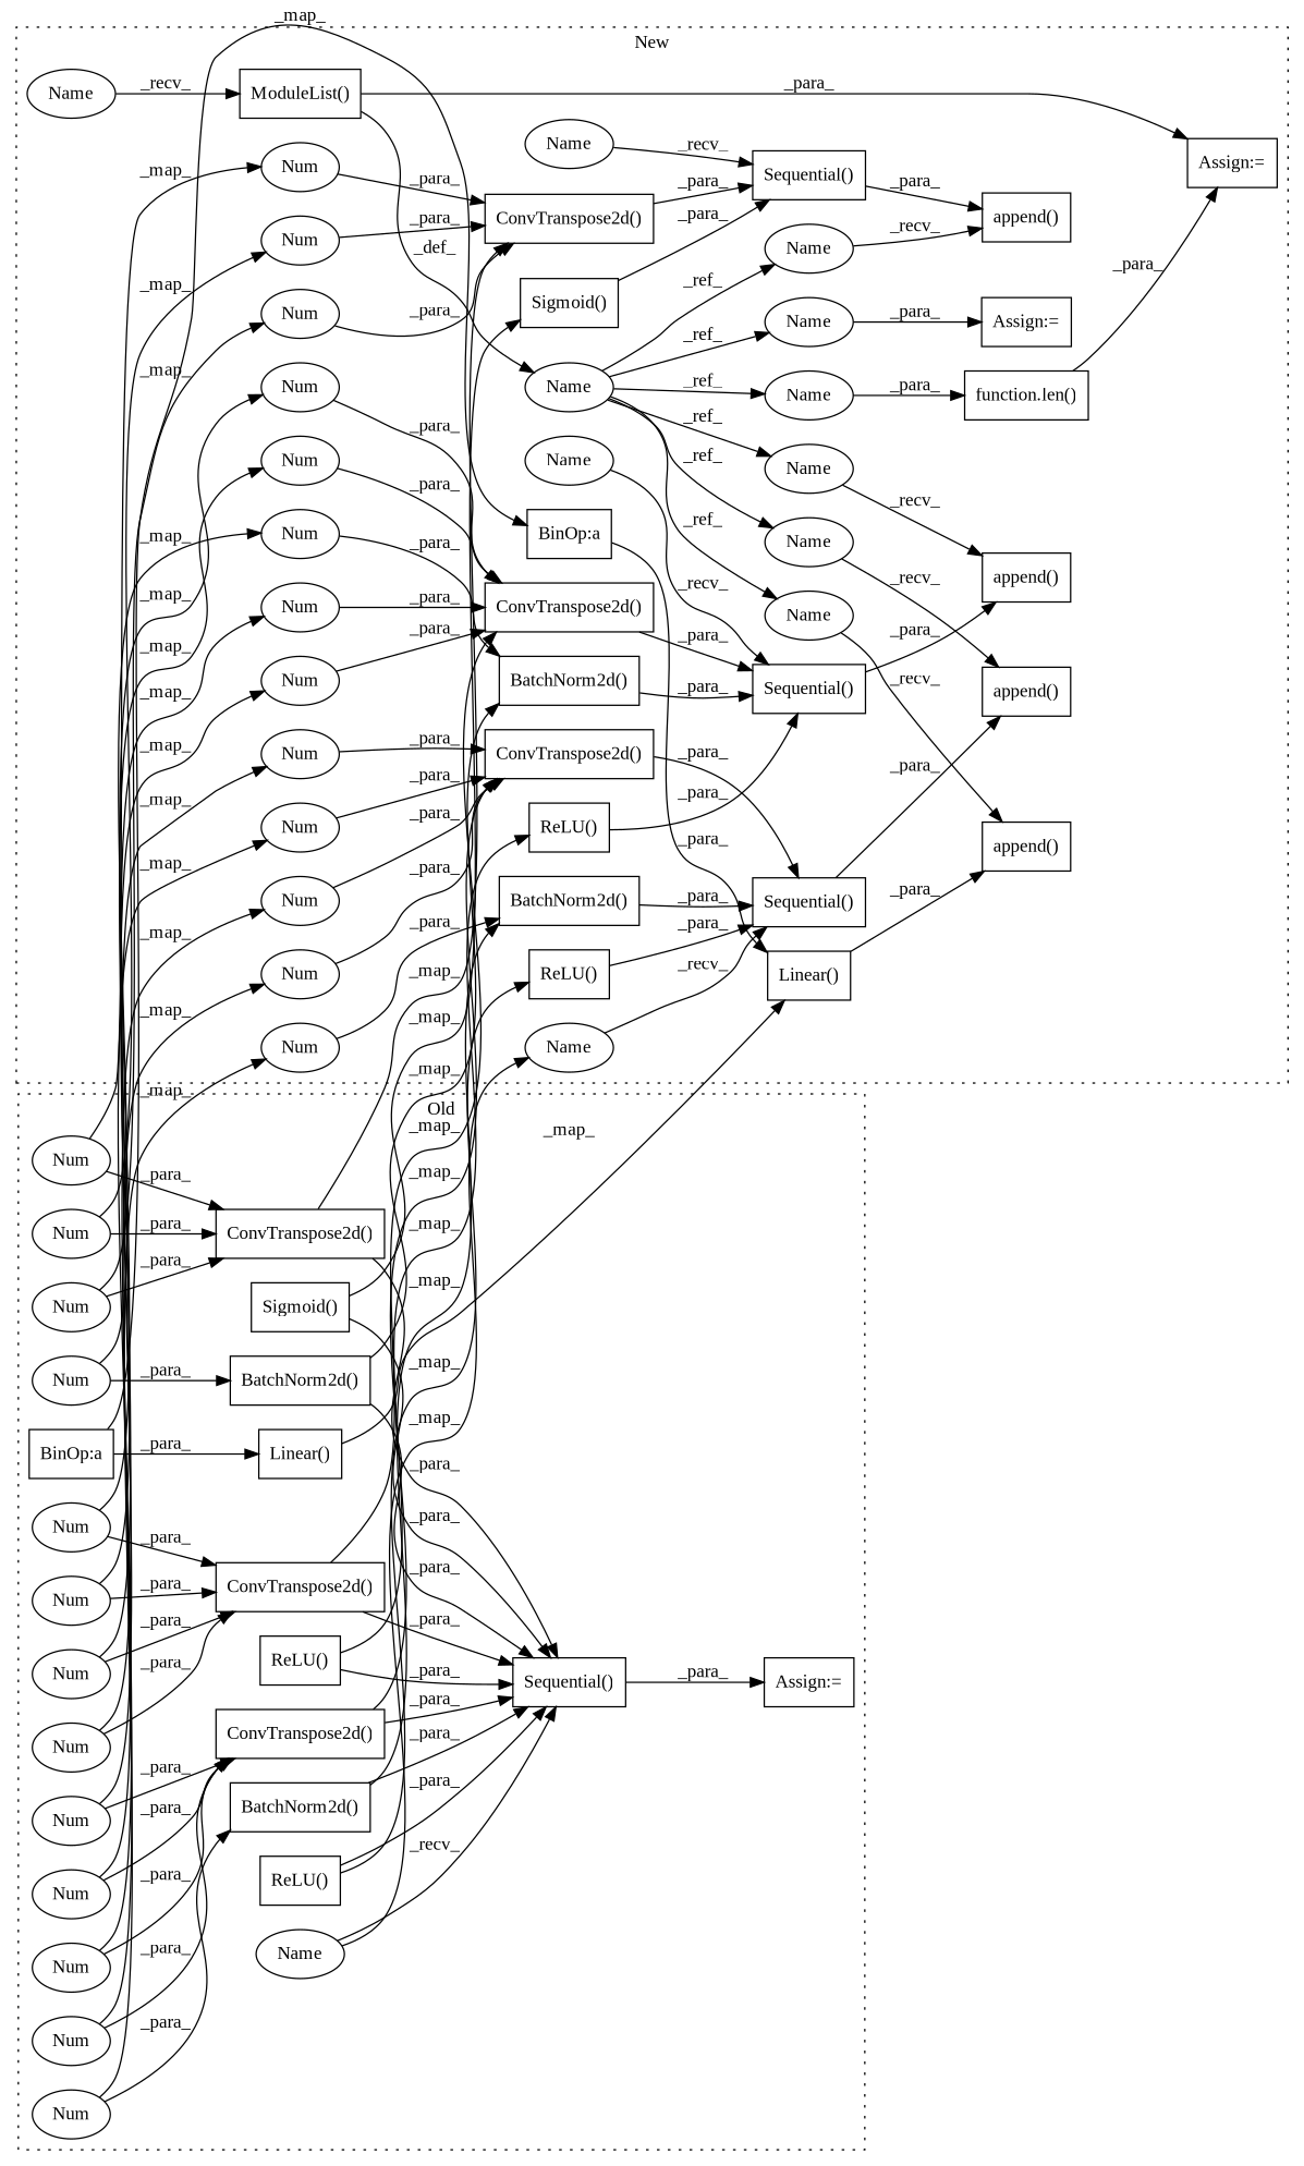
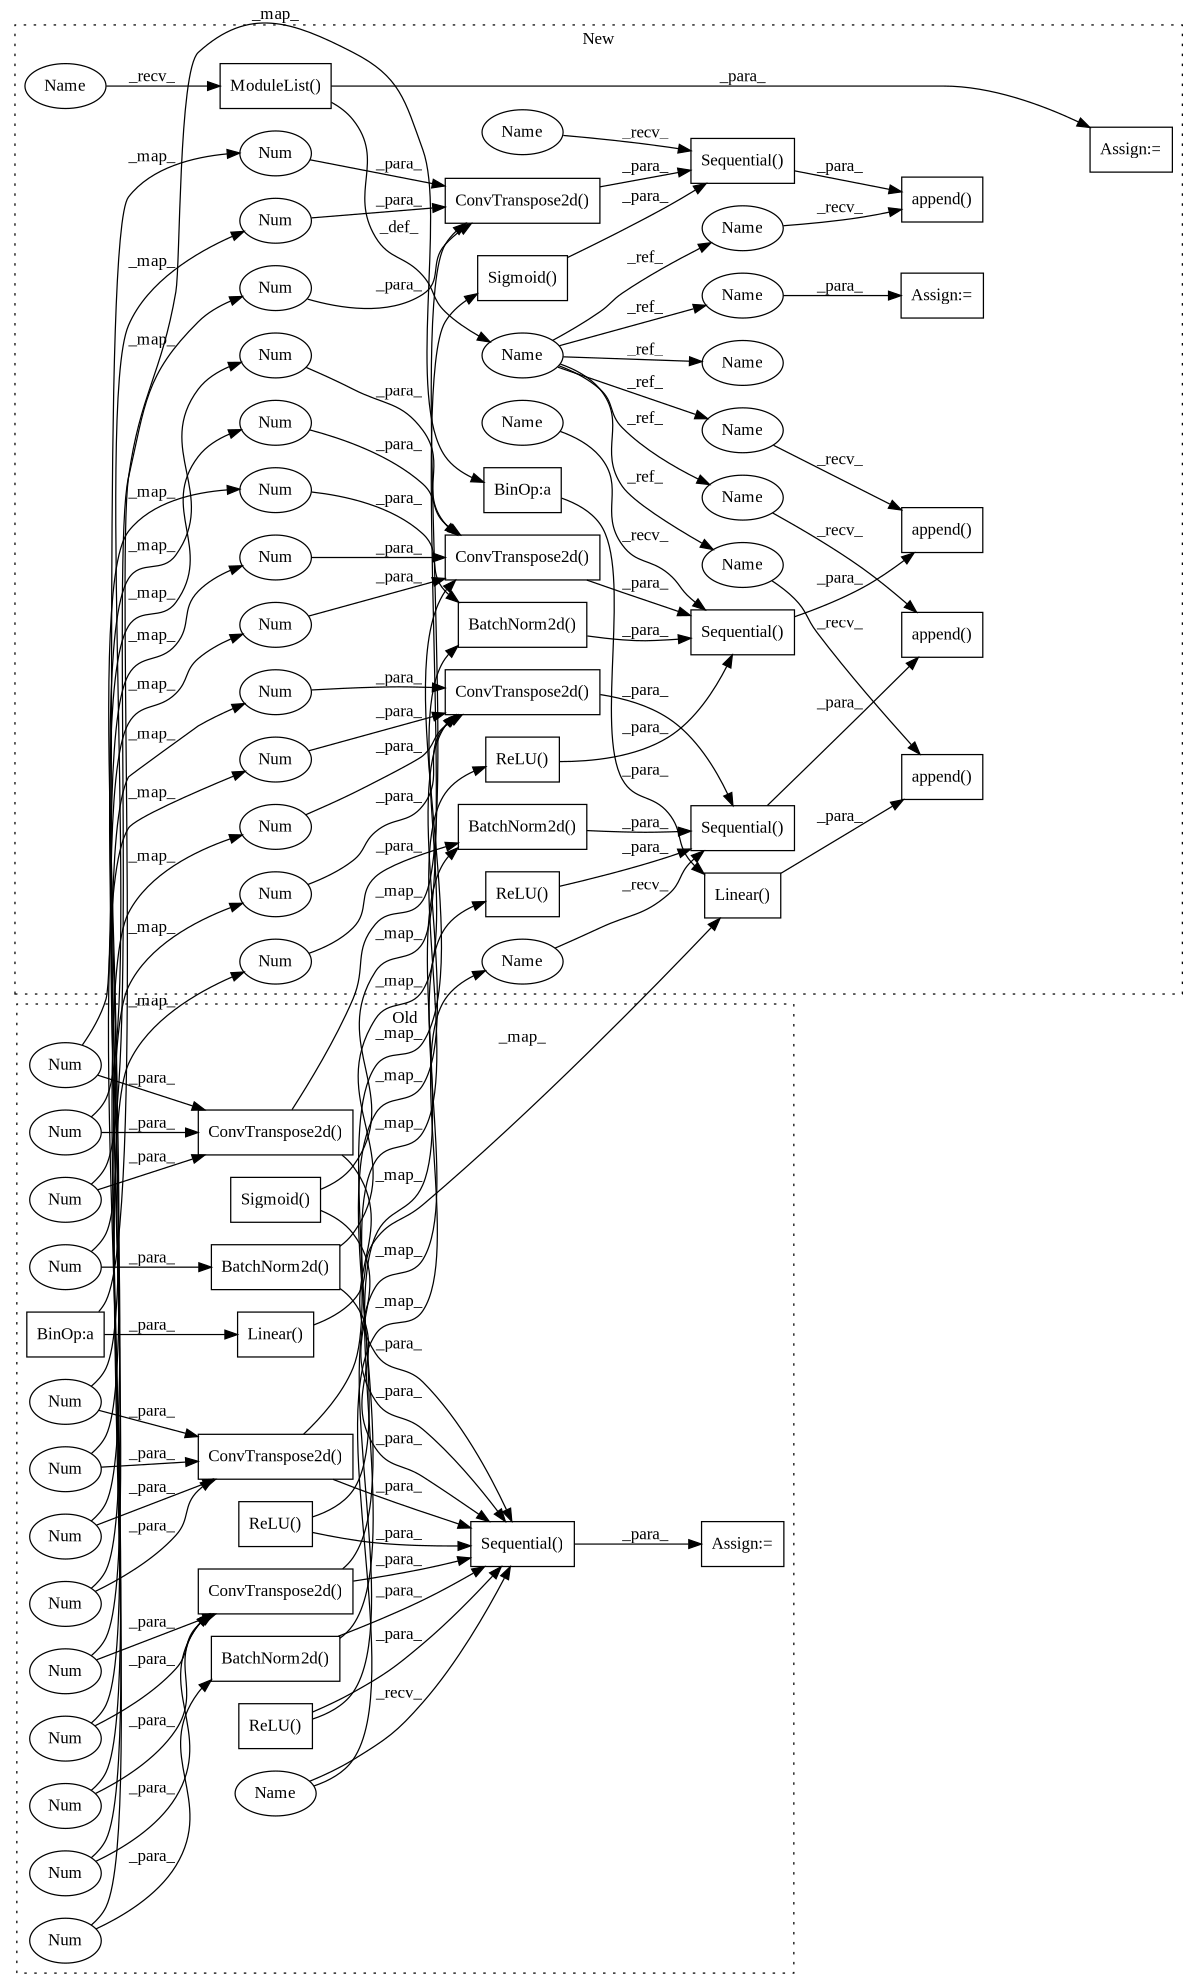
  digraph {
    rankdir=LR
    fontname="Liberation Serif"
    node [a=75 l=3 s=13399 shape=ellipse fontname="Liberation Serif"]
    edge [fontname="Liberation Serif"]
    n1 [l="19,12" label="ConvTranspose2d()" s="9605,9639" shape=box]
    n2 [l="27,11" label="Sequential()" s="9578,9937" shape=box]
    n3 [l="15,1" label="BatchNorm2d()" s="9665,9683" shape=box]
    n4 [l=9 label="ReLU()" s=9698 shape=box]
    n5 [l="10,1" label="Linear()" s="9508,9547" shape=box]
    n6 [l="15,1" label="BatchNorm2d()" s="9798,9816" shape=box]
    n7 [l=12 label="Sigmoid()" s=9925 shape=box]
    n8 [a=76 l=4 label=Num s=9624]
    n9 [a=76 label=Num s=9813]
    n10 [a=76 label=Num s=9680]
    n11 [l="19,12" label="ConvTranspose2d()" s="9854,9899" shape=box]
    n12 [a=76 l=1 label=Num s=9895]
    n13 [l="19,30" label="ConvTranspose2d()" s="9721,9754" shape=box]
    n14 [a=76 l=1 label=Num s=9750]
    n15 [l=9 label="ReLU()" s=9831 shape=box]
    n16 [a=68 label="Assign:=" s=9575 shape=box]
    n17 [a=82 l=7 label="BinOp:a" s=9539 shape=box]
    n18 [a=76 l=1 label=Num s=9898]
    n19 [a=76 l=1 label=Num s=9753]
    n20 [a=76 label=Num s=9630]
    n21 [a=76 label=Num s=9745]
    n22 [a=76 label=Num s=9740]
    n23 [a=76 l=1 label=Num s=9638]
    n24 [a=76 l=1 label=Num s=9635]
    n25 [a=76 label=Num s=9873]
    n26 [a=87 l=2 label=Name s=9578]
    n27 [l="19,12" label="ConvTranspose2d()" s="13569,13603" shape=box]
    n28 [l="31,15" label="Sequential()" s="13538,13679" shape=box]
    n29 [l="15,1" label="BatchNorm2d()" s="13633,13651" shape=box]
    n30 [l=9 label="ReLU()" s=13670 shape=box]
    n31 [l="10,1" label="Linear()" s="13451,13490" shape=box]
    n32 [l="31,15" label="Sequential()" s="13741,13899" shape=box]
    n33 [l="15,1" label="BatchNorm2d()" s="13853,13871" shape=box]
    n34 [l="30,15" label="Sequential()" s="13969,14086" shape=box]
    n35 [l="27,10" label="append()" s="13714,13914" shape=box]
    n36 [a=87 l=6 label=Name s=13390]
-   n37 [l="4,1" label="function.len()" s="14163,14173" shape=box]
    n38 [l="27,10" label="append()" s="13424,13491" shape=box]
    n39 [l=12 label="Sigmoid()" s=14074 shape=box]
    n40 [l="27,10" label="append()" s="13942,14101" shape=box]
    n41 [a=76 l=4 label=Num s=13588]
    n42 [l="27,10" label="append()" s="13511,13694" shape=box]
    n43 [a=76 label=Num s=13868]
    n44 [a=76 label=Num s=13648]
    n45 [l="19,12" label="ConvTranspose2d()" s="13999,14044" shape=box]
    n46 [a=76 l=1 label=Num s=14040]
    n47 [l="19,30" label="ConvTranspose2d()" s="13772,13805" shape=box]
    n48 [a=76 l=1 label=Num s=13801]
    n49 [l=15 label="ModuleList()" shape=box]
    n50 [a=68 label="Assign:=" s=14132 shape=box]
    n51 [a=68 label="Assign:=" s=14160 shape=box]
    n52 [l=9 label="ReLU()" s=13890 shape=box]
    n53 [a=82 l=7 label="BinOp:a" s=13482 shape=box]
    n54 [a=76 l=1 label=Num s=14043]
    n55 [a=76 l=1 label=Num s=13804]
    n56 [a=76 label=Num s=13594]
    n57 [a=76 label=Num s=13796]
    n58 [a=76 label=Num s=13791]
    n59 [a=76 l=1 label=Num s=13602]
    n60 [a=76 l=1 label=Num s=13599]
    n61 [a=76 label=Num s=14018]
    n62 [a=87 l=6 label=Name s=13714]
    n63 [a=87 l=6 label=Name s=13511]
    n64 [a=87 l=6 label=Name s=13942]
    n65 [a=87 l=6 label=Name s=13424]
    n66 [a=87 l=6 label=Name s=14135]
    n67 [a=87 l=6 label=Name s=14167]
    n68 [a=87 l=2 label=Name s=13741]
    n69 [a=87 l=2 label=Name s=13969]
    n70 [a=87 l=2 label=Name]
    n71 [a=87 l=2 label=Name s=13538]
    subgraph cluster_1 {
      label=Old
      style=dotted
      n1
      n2
      n3
      n4
      n5
      n6
      n7
      n8
      n9
      n10
      n11
      n12
      n13
      n14
      n15
      n16
      n17
      n18
      n19
      n20
      n21
      n22
      n23
      n24
      n25
      n26
    }
    subgraph cluster_2 {
      label=New
      style=dotted
      n27
      n28
      n29
      n30
      n31
      n32
      n33
      n34
      n35
      n36
-     n37
      n38
      n39
      n40
      n41
      n42
      n43
      n44
      n45
      n46
      n47
      n48
      n49
      n50
      n51
      n52
      n53
      n54
      n55
      n56
      n57
      n58
      n59
      n60
      n61
      n62
      n63
      n64
      n65
      n66
      n67
      n68
      n69
      n70
      n71
    }
    n1 -> n2 [label=_para_]
    n1 -> n27 [label=_map_]
    n2 -> n16 [label=_para_]
    n3 -> n2 [label=_para_]
    n3 -> n29 [label=_map_]
    n4 -> n2 [label=_para_]
    n4 -> n30 [label=_map_]
    n5 -> n31 [label=_map_]
    n6 -> n2 [label=_para_]
    n6 -> n33 [label=_map_]
    n7 -> n2 [label=_para_]
    n7 -> n39 [label=_map_]
    n8 -> n1 [label=_para_]
    n8 -> n41 [label=_map_]
    n9 -> n6 [label=_para_]
    n9 -> n43 [label=_map_]
    n10 -> n3 [label=_para_]
    n10 -> n44 [label=_map_]
    n11 -> n2 [label=_para_]
    n11 -> n45 [label=_map_]
    n12 -> n11 [label=_para_]
    n12 -> n46 [label=_map_]
    n13 -> n2 [label=_para_]
    n13 -> n47 [label=_map_]
    n14 -> n13 [label=_para_]
    n14 -> n48 [label=_map_]
    n15 -> n2 [label=_para_]
    n15 -> n52 [label=_map_]
    n17 -> n5 [label=_para_]
    n17 -> n53 [label=_map_]
    n18 -> n11 [label=_para_]
    n18 -> n54 [label=_map_]
    n19 -> n13 [label=_para_]
    n19 -> n55 [label=_map_]
    n20 -> n1 [label=_para_]
    n20 -> n56 [label=_map_]
    n21 -> n13 [label=_para_]
    n21 -> n57 [label=_map_]
    n22 -> n13 [label=_para_]
    n22 -> n58 [label=_map_]
    n23 -> n1 [label=_para_]
    n23 -> n59 [label=_map_]
    n24 -> n1 [label=_para_]
    n24 -> n60 [label=_map_]
    n25 -> n11 [label=_para_]
    n25 -> n61 [label=_map_]
    n26 -> n2 [label=_recv_]
    n26 -> n71 [label=_map_]
    n27 -> n28 [label=_para_]
    n28 -> n42 [label=_para_]
    n29 -> n28 [label=_para_]
    n30 -> n28 [label=_para_]
    n31 -> n38 [label=_para_]
    n32 -> n35 [label=_para_]
    n33 -> n32 [label=_para_]
    n34 -> n40 [label=_para_]
    n36 -> n62 [label=_ref_]
    n36 -> n63 [label=_ref_]
    n36 -> n64 [label=_ref_]
    n36 -> n65 [label=_ref_]
    n36 -> n66 [label=_ref_]
    n36 -> n67 [label=_ref_]
-   n37 -> n51 [label=_para_]
    n39 -> n34 [label=_para_]
    n41 -> n27 [label=_para_]
    n43 -> n33 [label=_para_]
    n44 -> n29 [label=_para_]
    n45 -> n34 [label=_para_]
    n46 -> n45 [label=_para_]
    n47 -> n32 [label=_para_]
    n48 -> n47 [label=_para_]
    n49 -> n36 [label=_def_]
    n49 -> n51 [label=_para_]
    n52 -> n32 [label=_para_]
    n53 -> n31 [label=_para_]
    n54 -> n45 [label=_para_]
    n55 -> n47 [label=_para_]
    n56 -> n27 [label=_para_]
    n57 -> n47 [label=_para_]
    n58 -> n47 [label=_para_]
    n59 -> n27 [label=_para_]
    n60 -> n27 [label=_para_]
    n61 -> n45 [label=_para_]
    n62 -> n35 [label=_recv_]
    n63 -> n42 [label=_recv_]
    n64 -> n40 [label=_recv_]
    n65 -> n38 [label=_recv_]
    n66 -> n50 [label=_para_]
-   n67 -> n37 [label=_para_]
    n68 -> n32 [label=_recv_]
    n69 -> n34 [label=_recv_]
    n70 -> n49 [label=_recv_]
    n71 -> n28 [label=_recv_]
  }
